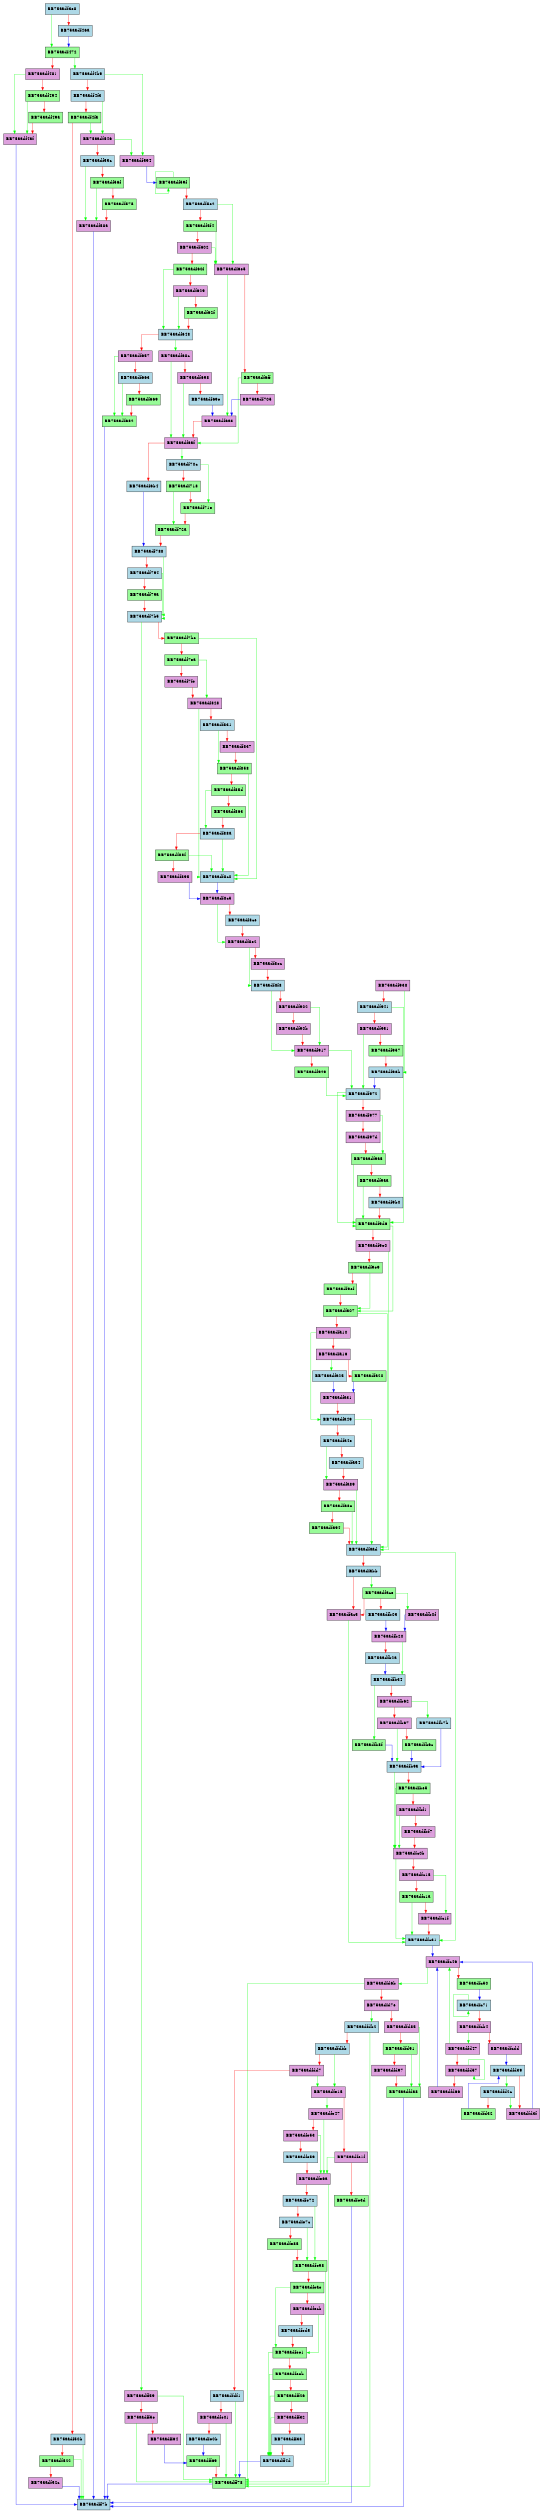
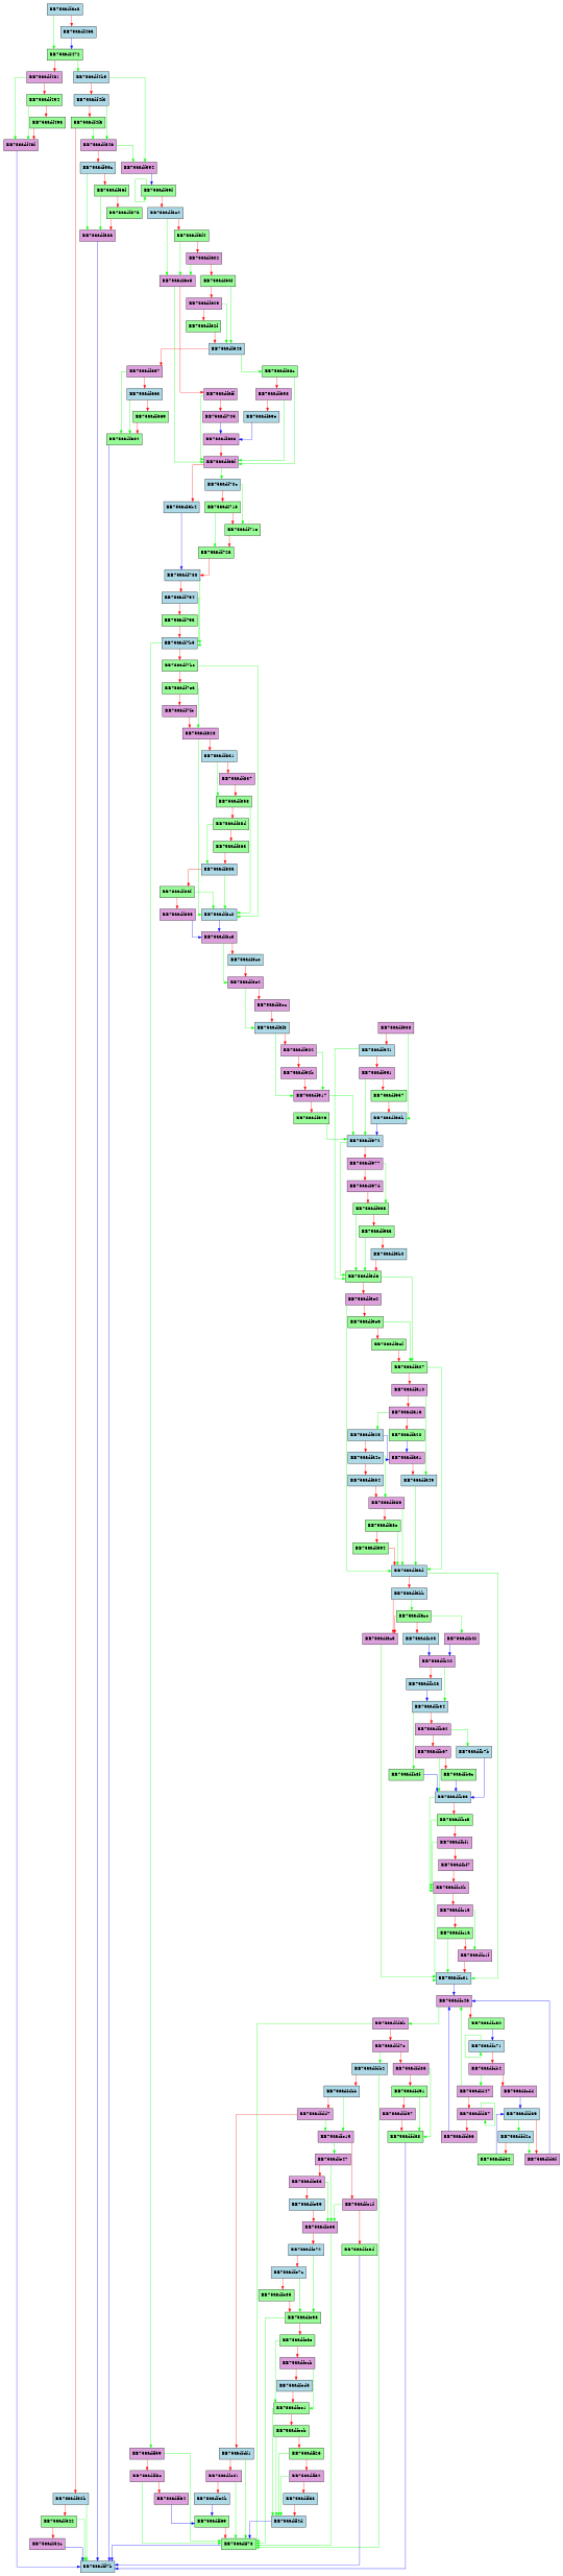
  digraph {
    splines=ortho
    node [fillcolor=plum shape=box style=filled]
    edge [color=red]
    BB75aadf3e8 [fillcolor=lightblue]
    BB75aadf472 [fillcolor=palegreen]
    BB75aadf46a [fillcolor=lightblue]
    BB75aadf4b9 [fillcolor=lightblue]
    BB75aadf481
    BB75aadf594
    BB75aadf4f3 [fillcolor=lightblue]
    BB75aadf4af
    BB75aadf494 [fillcolor=palegreen]
    BB75aadf59f [fillcolor=palegreen]
    BB75aadf546
    BB75aadf4fa [fillcolor=palegreen]
    BB75aadff7b [fillcolor=lightblue]
    BB75aadf49a [fillcolor=palegreen]
    BB75aadf5e2 [fillcolor=lightblue]
    BB75aadf55c [fillcolor=lightblue]
    BB75aadf50b [fillcolor=lightblue]
    BB75aadf58a
    BB75aadf56f [fillcolor=palegreen]
    BB75aadf522 [fillcolor=palegreen]
    BB75aadf52c
    BB75aadf575 [fillcolor=palegreen]
    BB75aadf6e5
    BB75aadf5f4 [fillcolor=palegreen]
    BB75aadf6af
-   BB75aadf6ff [fillcolor=palegreen]
+   BB75aadf6ff
    BB75aadf602
    BB75aadf70c [fillcolor=lightblue]
    BB75aadf6b4 [fillcolor=lightblue]
    BB75aadf705
    BB75aadf60f [fillcolor=palegreen]
    BB75aadf648 [fillcolor=lightblue]
    BB75aadf629
-   BB75aadf68c
+   BB75aadf68c [fillcolor=palegreen]
    BB75aadf657
    BB75aadf62f [fillcolor=palegreen]
    BB75aadf698
    BB75aadf682 [fillcolor=palegreen]
    BB75aadf663 [fillcolor=lightblue]
    BB75aadf69e [fillcolor=lightblue]
    BB75aadf669 [fillcolor=palegreen]
    BB75aadf71e [fillcolor=palegreen]
    BB75aadf718 [fillcolor=palegreen]
    BB75aadf788 [fillcolor=lightblue]
    BB75aadf6a3
    BB75aadf72a [fillcolor=palegreen]
    BB75aadf7b5 [fillcolor=lightblue]
    BB75aadf794 [fillcolor=lightblue]
    BB75aadff59
    BB75aadf7be [fillcolor=palegreen]
    BB75aadf79a [fillcolor=palegreen]
    BB75aadff78 [fillcolor=palegreen]
    BB75aadff5e
    BB75aadf8c0 [fillcolor=lightblue]
    BB75aadf7ea [fillcolor=palegreen]
    BB75aadff64
    BB75aadf8c5
    BB75aadf828
    BB75aadf7fe
    BB75aadf8e2
    BB75aadf8ce [fillcolor=lightblue]
    BB75aadf831 [fillcolor=lightblue]
    BB75aadf858 [fillcolor=palegreen]
    BB75aadf837
    BB75aadf85d [fillcolor=palegreen]
    BB75aadf88a [fillcolor=lightblue]
    BB75aadf863 [fillcolor=palegreen]
    BB75aadf88f [fillcolor=palegreen]
    BB75aadf895
    BB75aadf8f8 [fillcolor=lightblue]
    BB75aadf8ec
    BB75aadf917
    BB75aadf902
    BB75aadf972 [fillcolor=lightblue]
    BB75aadf929 [fillcolor=palegreen]
    BB75aadf90b
    BB75aadf9d6 [fillcolor=palegreen]
    BB75aadf977
    BB75aadfa07 [fillcolor=palegreen]
    BB75aadf9e0
    BB75aadf9a5 [fillcolor=palegreen]
    BB75aadf97d
    BB75aadf96b [fillcolor=lightblue]
    BB75aadf938
    BB75aadf941 [fillcolor=lightblue]
    BB75aadf951
    BB75aadf957 [fillcolor=palegreen]
    BB75aadfaad [fillcolor=lightblue]
    BB75aadfa10
    BB75aadf9e9 [fillcolor=palegreen]
    BB75aadf9aa [fillcolor=palegreen]
    BB75aadf9b0 [fillcolor=lightblue]
    BB75aadfc31 [fillcolor=lightblue]
    BB75aadfabb [fillcolor=lightblue]
    BB75aadfa49 [fillcolor=lightblue]
    BB75aadfa16
    BB75aadf9ef [fillcolor=palegreen]
    BB75aadfc46
    BB75aadface [fillcolor=palegreen]
    BB75aadfac5
    BB75aadfa4e [fillcolor=lightblue]
    BB75aadfa25 [fillcolor=lightblue]
    BB75aadfa20 [fillcolor=palegreen]
    BB75aadfa89
    BB75aadfa54 [fillcolor=lightblue]
    BB75aadfa31
    BB75aadfa8e [fillcolor=palegreen]
    BB75aadfa94 [fillcolor=palegreen]
    BB75aadfd6b
    BB75aadfc50 [fillcolor=palegreen]
    BB75aadfb0f
    BB75aadfb05 [fillcolor=lightblue]
    BB75aadfb20
    BB75aadfb34 [fillcolor=lightblue]
    BB75aadfb2a [fillcolor=lightblue]
    BB75aadfb8f [fillcolor=palegreen]
    BB75aadfb62
    BB75aadfb9a [fillcolor=lightblue]
    BB75aadfb7b [fillcolor=lightblue]
    BB75aadfb67
    BB75aadfc0b
    BB75aadfbe5 [fillcolor=palegreen]
    BB75aadfb6c [fillcolor=palegreen]
    BB75aadfc15
    BB75aadfbf1
    BB75aadfc1f
    BB75aadfc1a [fillcolor=palegreen]
    BB75aadfbf7
    BB75aadfd7e
    BB75aadfc71 [fillcolor=lightblue]
    BB75aadfdb2 [fillcolor=lightblue]
    BB75aadfd85
    BB75aadfcb4
    BB75aadfd47
    BB75aadfcdd
    BB75aadfd57
    BB75aadfd39 [fillcolor=lightblue]
    BB75aadfd66
    BB75aadfd2c [fillcolor=lightblue]
    BB75aadfd3f
    BB75aadfd32 [fillcolor=palegreen]
    BB75aadfdbb [fillcolor=lightblue]
    BB75aadfda8 [fillcolor=palegreen]
    BB75aadfd91 [fillcolor=palegreen]
    BB75aadfe15
    BB75aadfdd7
    BB75aadfd97
    BB75aadfe47
    BB75aadfe1f
    BB75aadfdf1 [fillcolor=lightblue]
    BB75aadfe6a
    BB75aadfe53
    BB75aadfe3d [fillcolor=palegreen]
    BB75aadfe01
    BB75aadfe0b [fillcolor=lightblue]
    BB75aadff69 [fillcolor=palegreen]
    BB75aadfe72 [fillcolor=lightblue]
    BB75aadfe59 [fillcolor=lightblue]
    BB75aadfe98 [fillcolor=palegreen]
    BB75aadfe7c [fillcolor=lightblue]
    BB75aadfeae [fillcolor=palegreen]
    BB75aadfe85 [fillcolor=palegreen]
    BB75aadfee1 [fillcolor=palegreen]
    BB75aadfecb
    BB75aadff4d [fillcolor=lightblue]
    BB75aadfeeb [fillcolor=palegreen]
    BB75aadfed5 [fillcolor=lightblue]
    BB75aadff26 [fillcolor=palegreen]
    BB75aadff32
    BB75aadff38 [fillcolor=lightblue]
    BB75aadf3e8 -> BB75aadf472 [color=green]
    BB75aadf3e8 -> BB75aadf46a
    BB75aadf472 -> BB75aadf4b9 [color=green]
    BB75aadf472 -> BB75aadf481
    BB75aadf46a -> BB75aadf472 [color=blue]
    BB75aadf4b9 -> BB75aadf594 [color=green]
    BB75aadf4b9 -> BB75aadf4f3
    BB75aadf481 -> BB75aadf4af [color=green]
    BB75aadf481 -> BB75aadf494
    BB75aadf594 -> BB75aadf59f [color=blue]
    BB75aadf4f3 -> BB75aadf546 [color=green]
    BB75aadf4f3 -> BB75aadf4fa
    BB75aadf4af -> BB75aadff7b [color=blue]
    BB75aadf494 -> BB75aadf4af [color=green]
    BB75aadf494 -> BB75aadf49a
    BB75aadf59f -> BB75aadf59f [color=green]
    BB75aadf59f -> BB75aadf5e2
    BB75aadf546 -> BB75aadf594 [color=green]
    BB75aadf546 -> BB75aadf55c
    BB75aadf4fa -> BB75aadf546 [color=green]
    BB75aadf4fa -> BB75aadf50b
    BB75aadf49a -> BB75aadf4af
    BB75aadf5e2 -> BB75aadf6e5 [color=green]
    BB75aadf5e2 -> BB75aadf5f4
    BB75aadf55c -> BB75aadf58a [color=green]
    BB75aadf55c -> BB75aadf56f
    BB75aadf50b -> BB75aadff7b [color=green]
    BB75aadf50b -> BB75aadf522
    BB75aadf58a -> BB75aadff7b [color=blue]
    BB75aadf56f -> BB75aadf58a [color=green]
    BB75aadf56f -> BB75aadf575
    BB75aadf522 -> BB75aadff7b [color=green]
    BB75aadf522 -> BB75aadf52c
    BB75aadf52c -> BB75aadff7b [color=blue]
    BB75aadf575 -> BB75aadf58a
-   BB75aadf6e5 -> BB75aadf6a3 [color=green]
+   BB75aadf6e5 -> BB75aadf6af [color=green]
    BB75aadf6e5 -> BB75aadf6ff
    BB75aadf5f4 -> BB75aadf6e5 [color=green]
    BB75aadf5f4 -> BB75aadf602
    BB75aadf6af -> BB75aadf70c [color=green]
    BB75aadf6af -> BB75aadf6b4
    BB75aadf6ff -> BB75aadf6af [color=green]
    BB75aadf6ff -> BB75aadf705
    BB75aadf602 -> BB75aadf6e5 [color=green]
    BB75aadf602 -> BB75aadf60f
    BB75aadf70c -> BB75aadf71e [color=green]
    BB75aadf70c -> BB75aadf718
    BB75aadf6b4 -> BB75aadf788 [color=blue]
    BB75aadf705 -> BB75aadf6a3 [color=blue]
    BB75aadf60f -> BB75aadf648 [color=green]
    BB75aadf60f -> BB75aadf629
    BB75aadf648 -> BB75aadf68c [color=green]
    BB75aadf648 -> BB75aadf657
    BB75aadf629 -> BB75aadf648 [color=green]
    BB75aadf629 -> BB75aadf62f
    BB75aadf68c -> BB75aadf6af [color=green]
    BB75aadf68c -> BB75aadf698
    BB75aadf657 -> BB75aadf682 [color=green]
    BB75aadf657 -> BB75aadf663
    BB75aadf62f -> BB75aadf648
    BB75aadf698 -> BB75aadf6af [color=green]
    BB75aadf698 -> BB75aadf69e
    BB75aadf682 -> BB75aadff7b [color=blue]
    BB75aadf663 -> BB75aadf682 [color=green]
    BB75aadf663 -> BB75aadf669
    BB75aadf69e -> BB75aadf6a3 [color=blue]
    BB75aadf669 -> BB75aadf682
    BB75aadf71e -> BB75aadf72a
    BB75aadf718 -> BB75aadf71e
    BB75aadf718 -> BB75aadf72a [color=green]
    BB75aadf788 -> BB75aadf7b5 [color=green]
    BB75aadf788 -> BB75aadf794
    BB75aadf6a3 -> BB75aadf6af
    BB75aadf72a -> BB75aadf788
    BB75aadf7b5 -> BB75aadff59 [color=green]
    BB75aadf7b5 -> BB75aadf7be
    BB75aadf794 -> BB75aadf7b5 [color=green]
    BB75aadf794 -> BB75aadf79a
    BB75aadff59 -> BB75aadff78 [color=green]
    BB75aadff59 -> BB75aadff5e
    BB75aadf7be -> BB75aadf8c0 [color=green]
    BB75aadf7be -> BB75aadf7ea
    BB75aadf79a -> BB75aadf7b5
    BB75aadff78 -> BB75aadff7b [color=blue]
    BB75aadff5e -> BB75aadff78 [color=green]
    BB75aadff5e -> BB75aadff64
    BB75aadf8c0 -> BB75aadf8c5 [color=blue]
    BB75aadf7ea -> BB75aadf828 [color=green]
    BB75aadf7ea -> BB75aadf7fe
    BB75aadff64 -> BB75aadff69 [color=blue]
    BB75aadf8c5 -> BB75aadf8e2 [color=green]
    BB75aadf8c5 -> BB75aadf8ce
    BB75aadf828 -> BB75aadf8c0 [color=green]
    BB75aadf828 -> BB75aadf831
    BB75aadf7fe -> BB75aadf828
    BB75aadf8e2 -> BB75aadf8f8 [color=green]
    BB75aadf8e2 -> BB75aadf8ec
    BB75aadf8ce -> BB75aadf8e2
    BB75aadf831 -> BB75aadf858 [color=green]
    BB75aadf831 -> BB75aadf837
    BB75aadf858 -> BB75aadf8c0 [color=green]
    BB75aadf858 -> BB75aadf85d
    BB75aadf837 -> BB75aadf858
    BB75aadf85d -> BB75aadf88a [color=green]
    BB75aadf85d -> BB75aadf863
    BB75aadf88a -> BB75aadf8c0 [color=green]
    BB75aadf88a -> BB75aadf88f
    BB75aadf863 -> BB75aadf88a
    BB75aadf88f -> BB75aadf8c0 [color=green]
    BB75aadf88f -> BB75aadf895
    BB75aadf895 -> BB75aadf8c5 [color=blue]
    BB75aadf8f8 -> BB75aadf917 [color=green]
    BB75aadf8f8 -> BB75aadf902
    BB75aadf8ec -> BB75aadf8f8
    BB75aadf917 -> BB75aadf972 [color=green]
    BB75aadf917 -> BB75aadf929
    BB75aadf902 -> BB75aadf917 [color=green]
    BB75aadf902 -> BB75aadf90b
    BB75aadf972 -> BB75aadf9d6 [color=green]
    BB75aadf972 -> BB75aadf977
    BB75aadf929 -> BB75aadf972 [color=green]
    BB75aadf90b -> BB75aadf917
    BB75aadf9d6 -> BB75aadfa07 [color=green]
    BB75aadf9d6 -> BB75aadf9e0
    BB75aadf977 -> BB75aadf9a5 [color=green]
    BB75aadf977 -> BB75aadf97d
    BB75aadfa07 -> BB75aadfaad [color=green]
    BB75aadfa07 -> BB75aadfa10
    BB75aadf9e0 -> BB75aadfaad [color=green]
    BB75aadf9e0 -> BB75aadf9e9
    BB75aadf9a5 -> BB75aadf9d6 [color=green]
    BB75aadf9a5 -> BB75aadf9aa
    BB75aadf97d -> BB75aadf9a5
    BB75aadf96b -> BB75aadf972 [color=blue]
    BB75aadf938 -> BB75aadf96b [color=green]
    BB75aadf938 -> BB75aadf941
    BB75aadf941 -> BB75aadf9d6 [color=green]
    BB75aadf941 -> BB75aadf951
    BB75aadf951 -> BB75aadf972 [color=green]
    BB75aadf951 -> BB75aadf957
    BB75aadf957 -> BB75aadf96b
    BB75aadfaad -> BB75aadfc31 [color=green]
    BB75aadfaad -> BB75aadfabb
    BB75aadfa10 -> BB75aadfa49 [color=green]
    BB75aadfa10 -> BB75aadfa16
    BB75aadf9e9 -> BB75aadfa07 [color=green]
    BB75aadf9e9 -> BB75aadf9ef
    BB75aadf9aa -> BB75aadf9d6 [color=green]
    BB75aadf9aa -> BB75aadf9b0
    BB75aadf9b0 -> BB75aadf9d6
    BB75aadfc31 -> BB75aadfc46 [color=blue]
    BB75aadfabb -> BB75aadface [color=green]
    BB75aadfabb -> BB75aadfac5
    BB75aadfa49 -> BB75aadfaad [color=green]
-   BB75aadfa49 -> BB75aadfa4e
+   BB75aadfa25 -> BB75aadfa4e
    BB75aadfa16 -> BB75aadfa25 [color=green]
    BB75aadfa16 -> BB75aadfa20
    BB75aadf9ef -> BB75aadfa07
    BB75aadfc46 -> BB75aadfd6b [color=green]
    BB75aadfc46 -> BB75aadfc50
    BB75aadface -> BB75aadfac5
    BB75aadface -> BB75aadfb0f [color=green]
    BB75aadface -> BB75aadfb05
    BB75aadfac5 -> BB75aadfc31 [color=green]
    BB75aadfa4e -> BB75aadfa89 [color=green]
    BB75aadfa4e -> BB75aadfa54
    BB75aadfa25 -> BB75aadfa31 [color=blue]
    BB75aadfa20 -> BB75aadfa31 [color=blue]
    BB75aadfa89 -> BB75aadfaad [color=green]
    BB75aadfa89 -> BB75aadfa8e
    BB75aadfa54 -> BB75aadfa89
    BB75aadfa31 -> BB75aadfa49
    BB75aadfa8e -> BB75aadfaad [color=green]
    BB75aadfa8e -> BB75aadfa94
    BB75aadfa94 -> BB75aadfaad
    BB75aadfd6b -> BB75aadff78 [color=green]
    BB75aadfd6b -> BB75aadfd7e
    BB75aadfc50 -> BB75aadfc71 [color=blue]
    BB75aadfb0f -> BB75aadfb20 [color=blue]
    BB75aadfb05 -> BB75aadfb20 [color=blue]
    BB75aadfb20 -> BB75aadfb34 [color=green]
    BB75aadfb20 -> BB75aadfb2a
    BB75aadfb34 -> BB75aadfb8f [color=green]
    BB75aadfb34 -> BB75aadfb62
    BB75aadfb2a -> BB75aadfb34 [color=blue]
    BB75aadfb8f -> BB75aadfb9a [color=blue]
    BB75aadfb62 -> BB75aadfb7b [color=green]
    BB75aadfb62 -> BB75aadfb67
    BB75aadfb9a -> BB75aadfc0b [color=green]
    BB75aadfb9a -> BB75aadfbe5
    BB75aadfb7b -> BB75aadfb9a [color=blue]
    BB75aadfb67 -> BB75aadfb9a [color=green]
    BB75aadfb67 -> BB75aadfb6c
    BB75aadfc0b -> BB75aadfc31 [color=green]
    BB75aadfc0b -> BB75aadfc15
    BB75aadfbe5 -> BB75aadfc0b [color=green]
    BB75aadfbe5 -> BB75aadfbf1
    BB75aadfb6c -> BB75aadfb9a [color=blue]
    BB75aadfc15 -> BB75aadfc1f [color=green]
    BB75aadfc15 -> BB75aadfc1a
    BB75aadfbf1 -> BB75aadfc0b [color=green]
    BB75aadfbf1 -> BB75aadfbf7
    BB75aadfc1f -> BB75aadfc31
    BB75aadfc1a -> BB75aadfc31 [color=green]
    BB75aadfc1a -> BB75aadfc1f
    BB75aadfbf7 -> BB75aadfc0b
    BB75aadfd7e -> BB75aadfdb2 [color=green]
    BB75aadfd7e -> BB75aadfd85
    BB75aadfc71 -> BB75aadfc71 [color=green]
    BB75aadfc71 -> BB75aadfcb4
    BB75aadfdb2 -> BB75aadff78 [color=green]
    BB75aadfdb2 -> BB75aadfdbb
    BB75aadfd85 -> BB75aadfda8 [color=green]
    BB75aadfd85 -> BB75aadfd91
    BB75aadfcb4 -> BB75aadfd47 [color=green]
    BB75aadfcb4 -> BB75aadfcdd
    BB75aadfd47 -> BB75aadfc46 [color=green]
    BB75aadfd47 -> BB75aadfd57
    BB75aadfcdd -> BB75aadfd39 [color=blue]
    BB75aadfd57 -> BB75aadfd57 [color=green]
    BB75aadfd57 -> BB75aadfd66
    BB75aadfd39 -> BB75aadfd2c [color=green]
    BB75aadfd39 -> BB75aadfd3f
    BB75aadfd66 -> BB75aadfc46 [color=blue]
    BB75aadfd2c -> BB75aadfd3f [color=green]
    BB75aadfd2c -> BB75aadfd32
    BB75aadfd3f -> BB75aadfc46 [color=blue]
    BB75aadfd32 -> BB75aadfd39 [color=blue]
    BB75aadfdbb -> BB75aadfe15 [color=green]
    BB75aadfdbb -> BB75aadfdd7
    BB75aadfda8 -> BB75aadff7b [color=blue]
    BB75aadfd91 -> BB75aadfda8 [color=green]
    BB75aadfd91 -> BB75aadfd97
    BB75aadfe15 -> BB75aadfe47 [color=green]
    BB75aadfe15 -> BB75aadfe1f
    BB75aadfdd7 -> BB75aadfe15 [color=green]
    BB75aadfdd7 -> BB75aadfdf1
    BB75aadfd97 -> BB75aadfda8
    BB75aadfe47 -> BB75aadfe6a [color=green]
    BB75aadfe47 -> BB75aadfe53
    BB75aadfe1f -> BB75aadfe6a [color=green]
    BB75aadfe1f -> BB75aadfe3d
    BB75aadfdf1 -> BB75aadff78 [color=green]
    BB75aadfdf1 -> BB75aadfe01
    BB75aadfe6a -> BB75aadff78 [color=green]
    BB75aadfe6a -> BB75aadfe72
    BB75aadfe53 -> BB75aadfe6a [color=green]
    BB75aadfe53 -> BB75aadfe59
    BB75aadfe3d -> BB75aadff7b [color=blue]
    BB75aadfe01 -> BB75aadff78 [color=green]
    BB75aadfe01 -> BB75aadfe0b
    BB75aadfe0b -> BB75aadff69 [color=blue]
    BB75aadff69 -> BB75aadff78
    BB75aadfe72 -> BB75aadfe98 [color=green]
    BB75aadfe72 -> BB75aadfe7c
    BB75aadfe59 -> BB75aadfe6a
    BB75aadfe98 -> BB75aadff78 [color=green]
    BB75aadfe98 -> BB75aadfeae
    BB75aadfe7c -> BB75aadfe98 [color=green]
    BB75aadfe7c -> BB75aadfe85
    BB75aadfeae -> BB75aadfee1 [color=green]
    BB75aadfeae -> BB75aadfecb
    BB75aadfe85 -> BB75aadfe98
    BB75aadfee1 -> BB75aadff4d [color=green]
    BB75aadfee1 -> BB75aadfeeb
    BB75aadfecb -> BB75aadfee1 [color=green]
    BB75aadfecb -> BB75aadfed5
    BB75aadff4d -> BB75aadff78 [color=blue]
    BB75aadfeeb -> BB75aadff4d [color=green]
    BB75aadfeeb -> BB75aadff26
    BB75aadfed5 -> BB75aadfee1
    BB75aadff26 -> BB75aadff4d [color=green]
    BB75aadff26 -> BB75aadff32
    BB75aadff32 -> BB75aadff4d [color=green]
    BB75aadff32 -> BB75aadff38
    BB75aadff38 -> BB75aadff4d
  }
